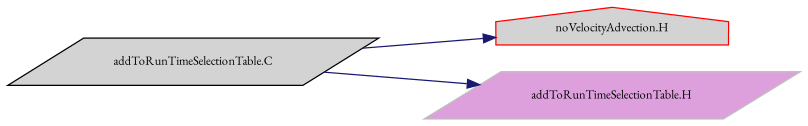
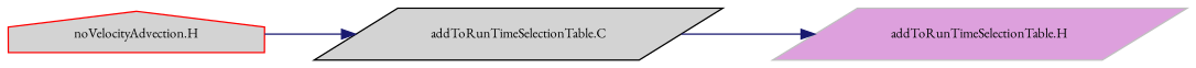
  digraph {
    fontname="EB Garamond"
    rankdir=LR
    node [fillcolor=lightgrey fontname="EB Garamond" fontsize=10 shape=parallelogram style=filled]
    edge [color=midnightblue fontname="EB Garamond" fontsize=10 labelfontname=Helvetica labelfontsize=10 style=solid]
    n1 [color=black fontcolor=black height=0.2 label="addToRunTimeSelectionTable.C" width=0.4]
    n2 [color=red height=0.2 label="noVelocityAdvection.H" shape=house width=0.4]
    n3 [color=grey75 fillcolor=plum height=0.2 label="addToRunTimeSelectionTable.H" width=0.4]
-   n1 -> n2
+   n2 -> n1
    n1 -> n3
  }
